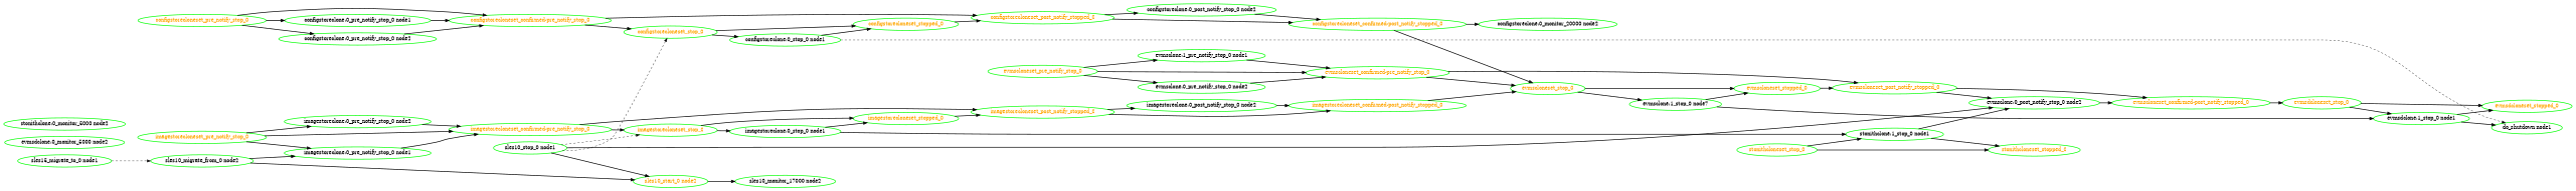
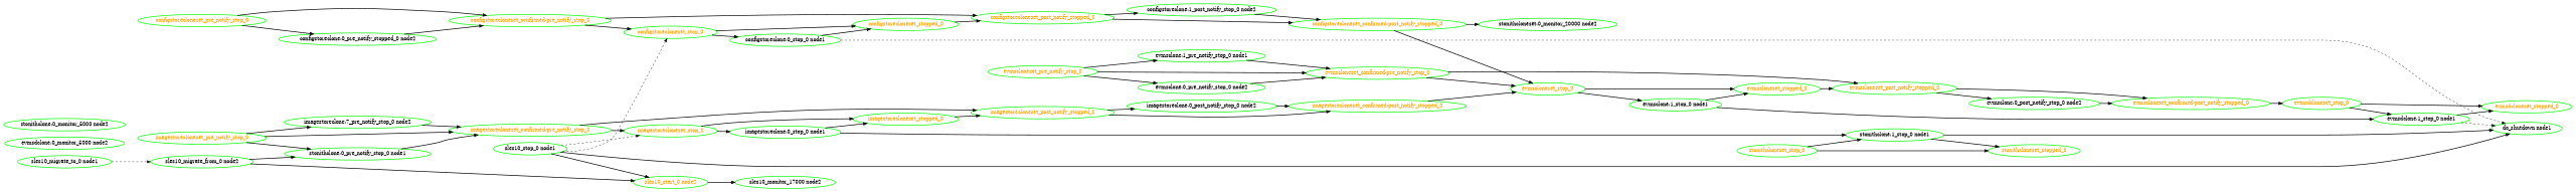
  digraph {
    rankdir=LR
    node [color=green fontcolor=orange style=bold]
    edge [style=bold]
    "configstorecloneset_confirmed-post_notify_stopped_0"
-   "configstoreclone:0_post_notify_stop_0 node2" [fontcolor=black]
-   "configstoreclone:0_monitor_20000 node2" [fontcolor=black]
+   "configstoreclone:0_post_notify_stop_0 node2" [fontcolor=black label="configstoreclone:1_post_notify_stop_0 node2"]
+   "configstoreclone:0_monitor_20000 node2" [fontcolor=black label="stonithcloneset:0_monitor_20000 node2"]
    evmscloneset_stop_0
-   "evmsclone:1_stop_0 node1" [fontcolor=black label="evmsclone:1_stop_0 node7"]
+   "evmsclone:1_stop_0 node1" [fontcolor=black]
    evmscloneset_stopped_0
    "configstorecloneset_confirmed-pre_notify_stop_0"
-   "configstoreclone:0_pre_notify_stop_0 node1" [fontcolor=black]
    configstorecloneset_post_notify_stopped_0
    configstorecloneset_stop_0
    "configstoreclone:0_stop_0 node1" [fontcolor=black]
    configstorecloneset_stopped_0
-   "configstoreclone:0_pre_notify_stop_0 node2" [fontcolor=black]
+   "configstoreclone:0_pre_notify_stop_0 node2" [fontcolor=black label="configstoreclone:0_pre_notify_stopped_0 node2"]
    "do_shutdown node1" [fontcolor=black]
    "evmsdclone:1_stop_0 node1" [fontcolor=black]
    evmscloneset_post_notify_stopped_0
    configstorecloneset_pre_notify_stop_0
    "evmscloneset_confirmed-post_notify_stopped_0"
    "evmsclone:0_post_notify_stop_0 node2" [fontcolor=black]
    evmsdcloneset_stop_0
    evmsdcloneset_stopped_0
    "evmscloneset_confirmed-pre_notify_stop_0"
    "evmsclone:0_pre_notify_stop_0 node2" [fontcolor=black]
    "evmsclone:1_pre_notify_stop_0 node1" [fontcolor=black]
    evmscloneset_pre_notify_stop_0
    "evmsdclone:0_monitor_5000 node2" [fontcolor=black]
    "imagestorecloneset_confirmed-post_notify_stopped_0"
    "imagestoreclone:0_post_notify_stop_0 node2" [fontcolor=black]
    "imagestorecloneset_confirmed-pre_notify_stop_0"
-   "imagestoreclone:0_pre_notify_stop_0 node1" [fontcolor=black]
+   "imagestoreclone:0_pre_notify_stop_0 node1" [fontcolor=black label="stonithclone:0_pre_notify_stop_0 node1"]
    imagestorecloneset_post_notify_stopped_0
    imagestorecloneset_stop_0
    "imagestoreclone:0_stop_0 node1" [fontcolor=black]
    imagestorecloneset_stopped_0
-   "imagestoreclone:0_pre_notify_stop_0 node2" [fontcolor=black]
+   "imagestoreclone:0_pre_notify_stop_0 node2" [fontcolor=black label="imagestoreclone:7_pre_notify_stop_0 node2"]
    "stonithclone:1_stop_0 node1" [fontcolor=black]
    imagestorecloneset_pre_notify_stop_0
    "sles10_migrate_from_0 node2" [fontcolor=black]
    "sles10_start_0 node2"
    n40 [fontcolor=black label="sles10_monitor_17000 node2"]
    "sles10_stop_0 node1" [fontcolor=black]
-   "sles10_migrate_to_0 node1" [fontcolor=black label="sles15_migrate_to_0 node1"]
+   "sles10_migrate_to_0 node1" [fontcolor=black]
    "stonithclone:0_monitor_5000 node2" [fontcolor=black]
    stonithcloneset_stopped_0
    stonithcloneset_stop_0
    "configstorecloneset_confirmed-post_notify_stopped_0" -> "configstoreclone:0_monitor_20000 node2"
    "configstorecloneset_confirmed-post_notify_stopped_0" -> evmscloneset_stop_0
    "configstoreclone:0_post_notify_stop_0 node2" -> "configstorecloneset_confirmed-post_notify_stopped_0"
    evmscloneset_stop_0 -> "evmsclone:1_stop_0 node1"
    evmscloneset_stop_0 -> evmscloneset_stopped_0
    "evmsclone:1_stop_0 node1" -> evmscloneset_stopped_0
    "evmsclone:1_stop_0 node1" -> "evmsdclone:1_stop_0 node1"
    evmscloneset_stopped_0 -> evmscloneset_post_notify_stopped_0
    "configstorecloneset_confirmed-pre_notify_stop_0" -> configstorecloneset_post_notify_stopped_0
    "configstorecloneset_confirmed-pre_notify_stop_0" -> configstorecloneset_stop_0
-   "configstoreclone:0_pre_notify_stop_0 node1" -> "configstorecloneset_confirmed-pre_notify_stop_0"
    configstorecloneset_post_notify_stopped_0 -> "configstorecloneset_confirmed-post_notify_stopped_0"
    configstorecloneset_post_notify_stopped_0 -> "configstoreclone:0_post_notify_stop_0 node2"
    configstorecloneset_stop_0 -> "configstoreclone:0_stop_0 node1"
    configstorecloneset_stop_0 -> configstorecloneset_stopped_0
    "configstoreclone:0_stop_0 node1" -> configstorecloneset_stopped_0
    "configstoreclone:0_stop_0 node1" -> "do_shutdown node1" [style=dashed]
    configstorecloneset_stopped_0 -> configstorecloneset_post_notify_stopped_0
    "configstoreclone:0_pre_notify_stop_0 node2" -> "configstorecloneset_confirmed-pre_notify_stop_0"
-   "evmsdclone:1_stop_0 node1" -> "do_shutdown node1"
+   "evmsdclone:1_stop_0 node1" -> "do_shutdown node1" [style=dashed]
    "evmsdclone:1_stop_0 node1" -> evmsdcloneset_stopped_0
    evmscloneset_post_notify_stopped_0 -> "evmscloneset_confirmed-post_notify_stopped_0"
    evmscloneset_post_notify_stopped_0 -> "evmsclone:0_post_notify_stop_0 node2"
    configstorecloneset_pre_notify_stop_0 -> "configstorecloneset_confirmed-pre_notify_stop_0"
-   configstorecloneset_pre_notify_stop_0 -> "configstoreclone:0_pre_notify_stop_0 node1"
    configstorecloneset_pre_notify_stop_0 -> "configstoreclone:0_pre_notify_stop_0 node2"
    "evmscloneset_confirmed-post_notify_stopped_0" -> evmsdcloneset_stop_0
    "evmsclone:0_post_notify_stop_0 node2" -> "evmscloneset_confirmed-post_notify_stopped_0"
    evmsdcloneset_stop_0 -> "evmsdclone:1_stop_0 node1"
    evmsdcloneset_stop_0 -> evmsdcloneset_stopped_0
    "evmscloneset_confirmed-pre_notify_stop_0" -> evmscloneset_stop_0
    "evmscloneset_confirmed-pre_notify_stop_0" -> evmscloneset_post_notify_stopped_0
    "evmsclone:0_pre_notify_stop_0 node2" -> "evmscloneset_confirmed-pre_notify_stop_0"
    "evmsclone:1_pre_notify_stop_0 node1" -> "evmscloneset_confirmed-pre_notify_stop_0"
    evmscloneset_pre_notify_stop_0 -> "evmscloneset_confirmed-pre_notify_stop_0"
    evmscloneset_pre_notify_stop_0 -> "evmsclone:0_pre_notify_stop_0 node2"
    evmscloneset_pre_notify_stop_0 -> "evmsclone:1_pre_notify_stop_0 node1"
    "imagestorecloneset_confirmed-post_notify_stopped_0" -> evmscloneset_stop_0
    "imagestoreclone:0_post_notify_stop_0 node2" -> "imagestorecloneset_confirmed-post_notify_stopped_0"
    "imagestorecloneset_confirmed-pre_notify_stop_0" -> imagestorecloneset_post_notify_stopped_0
    "imagestorecloneset_confirmed-pre_notify_stop_0" -> imagestorecloneset_stop_0
    "imagestoreclone:0_pre_notify_stop_0 node1" -> "imagestorecloneset_confirmed-pre_notify_stop_0"
    imagestorecloneset_post_notify_stopped_0 -> "imagestorecloneset_confirmed-post_notify_stopped_0"
    imagestorecloneset_post_notify_stopped_0 -> "imagestoreclone:0_post_notify_stop_0 node2"
    imagestorecloneset_stop_0 -> "imagestoreclone:0_stop_0 node1"
    imagestorecloneset_stop_0 -> imagestorecloneset_stopped_0
    "imagestoreclone:0_stop_0 node1" -> imagestorecloneset_stopped_0
    "imagestoreclone:0_stop_0 node1" -> "stonithclone:1_stop_0 node1"
    imagestorecloneset_stopped_0 -> imagestorecloneset_post_notify_stopped_0
    "imagestoreclone:0_pre_notify_stop_0 node2" -> "imagestorecloneset_confirmed-pre_notify_stop_0"
-   "stonithclone:1_stop_0 node1" -> "evmsclone:0_post_notify_stop_0 node2"
+   "stonithclone:1_stop_0 node1" -> "do_shutdown node1"
    "stonithclone:1_stop_0 node1" -> stonithcloneset_stopped_0
    imagestorecloneset_pre_notify_stop_0 -> "imagestorecloneset_confirmed-pre_notify_stop_0"
    imagestorecloneset_pre_notify_stop_0 -> "imagestoreclone:0_pre_notify_stop_0 node1"
    imagestorecloneset_pre_notify_stop_0 -> "imagestoreclone:0_pre_notify_stop_0 node2"
    "sles10_migrate_from_0 node2" -> "imagestoreclone:0_pre_notify_stop_0 node1"
    "sles10_migrate_from_0 node2" -> "sles10_start_0 node2"
    "sles10_start_0 node2" -> n40
    "sles10_stop_0 node1" -> configstorecloneset_stop_0 [style=dashed]
-   "sles10_stop_0 node1" -> "evmsclone:0_post_notify_stop_0 node2"
+   "sles10_stop_0 node1" -> "do_shutdown node1"
    "sles10_stop_0 node1" -> imagestorecloneset_stop_0 [style=dashed]
    "sles10_stop_0 node1" -> "sles10_start_0 node2"
    "sles10_migrate_to_0 node1" -> "sles10_migrate_from_0 node2" [style=dashed]
    stonithcloneset_stop_0 -> "stonithclone:1_stop_0 node1"
    stonithcloneset_stop_0 -> stonithcloneset_stopped_0
  }
